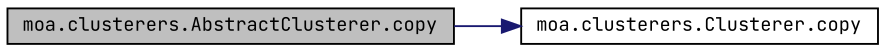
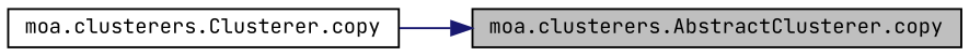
  digraph {
    rankdir=LR
    fontname="JetBrains Mono"
    node [color=black fontname="JetBrains Mono" fontsize=10 shape=record style=filled]
    n1 [fillcolor=grey75 fontcolor=black height=0.2 label="moa.clusterers.AbstractClusterer.copy" width=0.4]
    n2 [fillcolor=white height=0.2 label="moa.clusterers.Clusterer.copy" width=0.4]
-   n1 -> n2 [color=midnightblue fontname="JetBrains Mono" fontsize=10 labelfontname=Helvetica labelfontsize=10 style=solid]
+   n2 -> n1 [color=midnightblue fontname="JetBrains Mono" fontsize=10 labelfontname=Helvetica labelfontsize=10 style=solid]
  }
